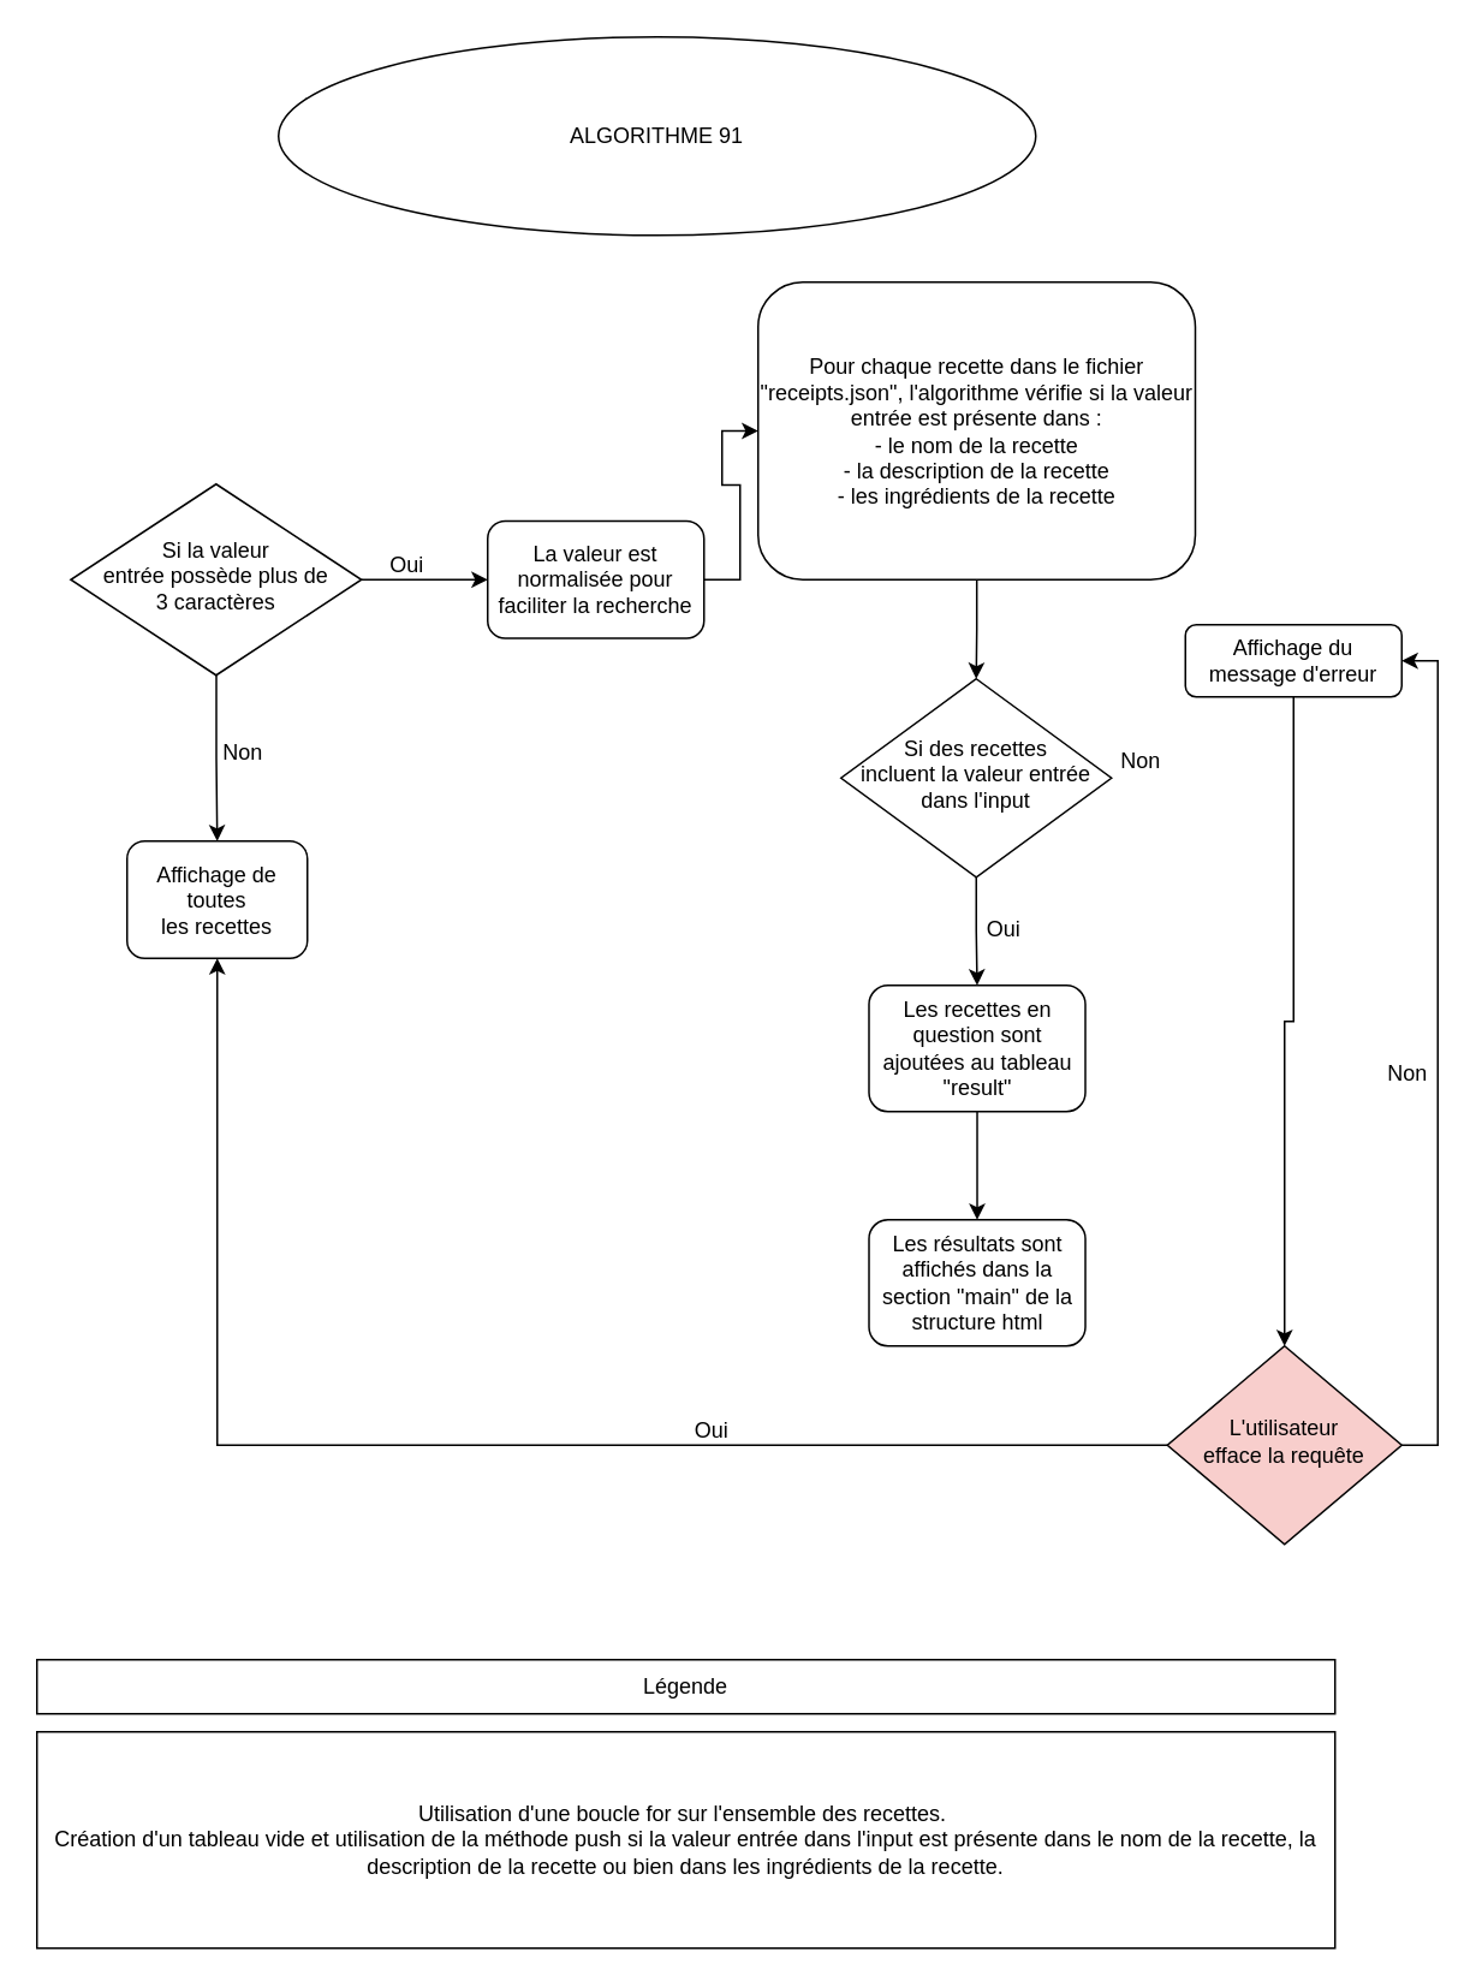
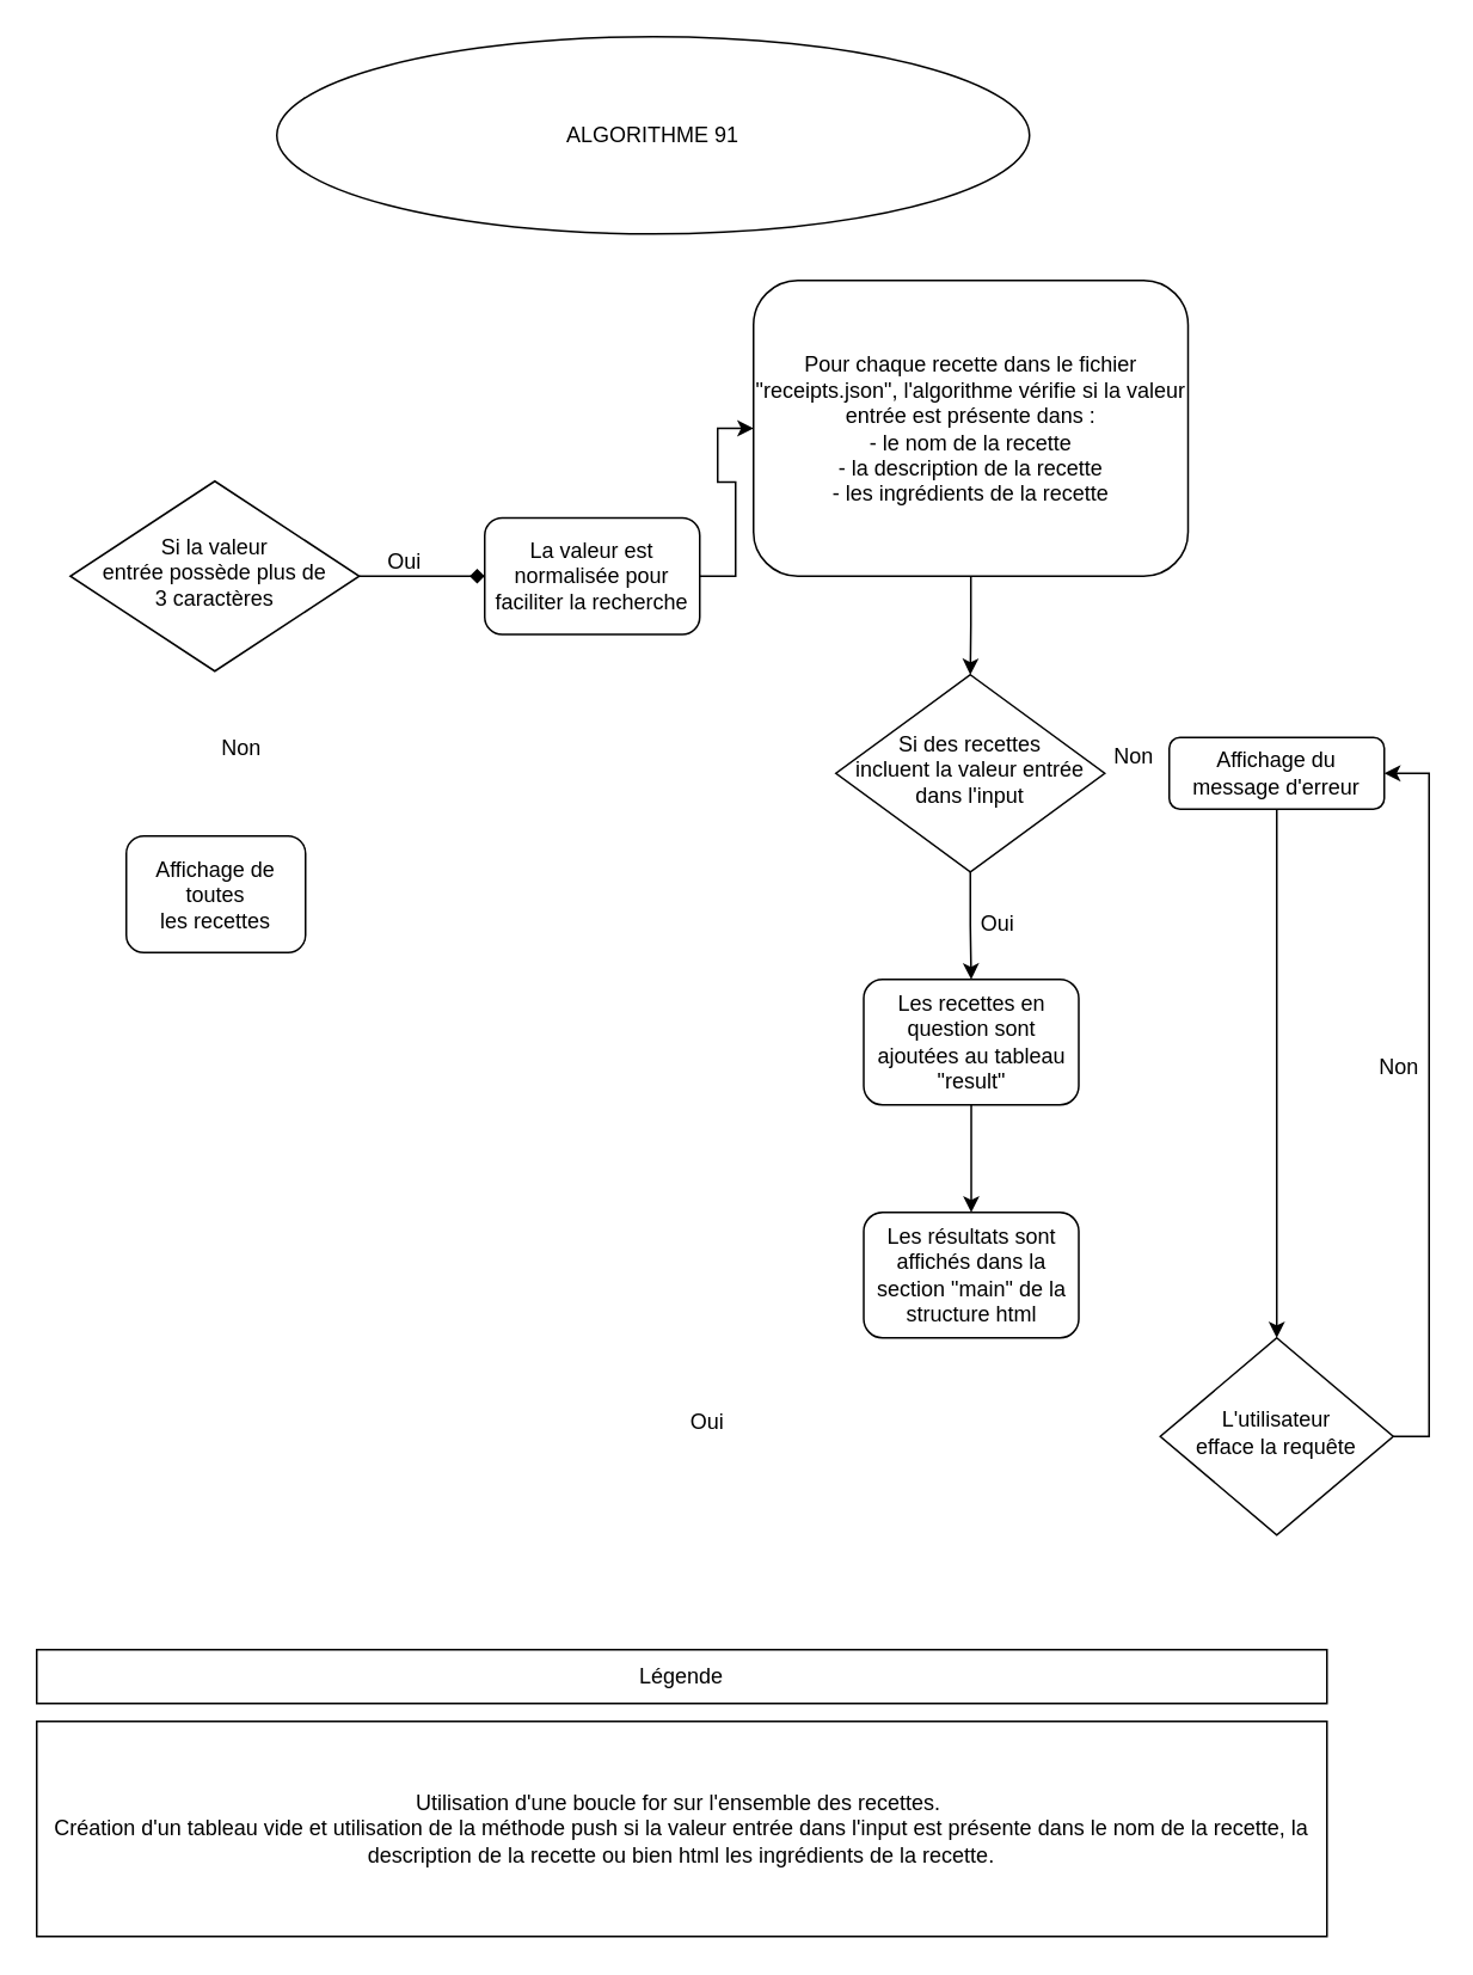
  <mxCell id="0" />
  <mxCell id="1" parent="0" />
- <mxCell id="2" style="edgeStyle=orthogonalEdgeStyle;rounded=0;orthogonalLoop=1;jettySize=auto;html=1;entryX=0;entryY=0.5;entryDx=0;entryDy=0;" edge="1" parent="1" source="4" target="12"><mxGeometry relative="1" as="geometry" /></mxCell>
- <mxCell id="3" style="edgeStyle=orthogonalEdgeStyle;rounded=0;orthogonalLoop=1;jettySize=auto;html=1;entryX=0.5;entryY=0;entryDx=0;entryDy=0;" edge="1" parent="1" source="4" target="13"><mxGeometry relative="1" as="geometry" /></mxCell>
+ <mxCell id="2" style="edgeStyle=orthogonalEdgeStyle;rounded=0;orthogonalLoop=1;jettySize=auto;html=1;entryX=0;entryY=0.5;entryDx=0;entryDy=0;endArrow=diamond;" edge="1" parent="1" source="4" target="12"><mxGeometry relative="1" as="geometry" /></mxCell>
  <mxCell id="4" value="Si la valeur&lt;br&gt;entrée possède plus de&lt;br&gt;3 caractères" style="rhombus;whiteSpace=wrap;html=1;shadow=0;fontFamily=Helvetica;fontSize=12;align=center;strokeWidth=1;spacing=6;spacingTop=-4;" parent="1" vertex="1"><mxGeometry x="38.75" y="268" width="161.25" height="106" as="geometry" /></mxCell>
  <mxCell id="5" style="edgeStyle=orthogonalEdgeStyle;rounded=0;orthogonalLoop=1;jettySize=auto;html=1;entryX=0.5;entryY=0;entryDx=0;entryDy=0;" edge="1" parent="1" source="6" target="16"><mxGeometry relative="1" as="geometry" /></mxCell>
  <mxCell id="6" value="Pour chaque recette dans le fichier &quot;receipts.json&quot;, l'algorithme vérifie si la valeur entrée est présente dans :&lt;br&gt;- le nom de la recette&lt;br&gt;- la description de la recette&lt;br&gt;- les ingrédients de la recette" style="rounded=1;whiteSpace=wrap;html=1;fontSize=12;glass=0;strokeWidth=1;shadow=0;" parent="1" vertex="1"><mxGeometry x="420" y="156" width="242.5" height="165" as="geometry" /></mxCell>
  <mxCell id="7" style="edgeStyle=orthogonalEdgeStyle;rounded=0;orthogonalLoop=1;jettySize=auto;html=1;exitX=1;exitY=0.5;exitDx=0;exitDy=0;entryX=1;entryY=0.5;entryDx=0;entryDy=0;" edge="1" parent="1" source="9" target="18"><mxGeometry relative="1" as="geometry" /></mxCell>
- <mxCell id="8" style="edgeStyle=orthogonalEdgeStyle;rounded=0;orthogonalLoop=1;jettySize=auto;html=1;exitX=0;exitY=0.5;exitDx=0;exitDy=0;entryX=0.5;entryY=1;entryDx=0;entryDy=0;" edge="1" parent="1" source="9" target="13"><mxGeometry relative="1" as="geometry" /></mxCell>
- <mxCell id="9" value="L'utilisateur&lt;br&gt;efface la requête" style="rhombus;whiteSpace=wrap;html=1;shadow=0;fontFamily=Helvetica;fontSize=12;align=center;strokeWidth=1;spacing=6;spacingTop=-4;fillColor=#f8cecc;" parent="1" vertex="1"><mxGeometry x="647" y="746" width="130" height="110" as="geometry" /></mxCell>
+ <mxCell id="9" value="L'utilisateur&lt;br&gt;efface la requête" style="rhombus;whiteSpace=wrap;html=1;shadow=0;fontFamily=Helvetica;fontSize=12;align=center;strokeWidth=1;spacing=6;spacingTop=-4;" parent="1" vertex="1"><mxGeometry x="647" y="746" width="130" height="110" as="geometry" /></mxCell>
  <mxCell id="10" value="Oui&lt;br&gt;" style="text;html=1;align=center;verticalAlign=middle;resizable=0;points=[];autosize=1;strokeColor=none;fillColor=none;" vertex="1" parent="1"><mxGeometry x="210" y="303" width="30" height="20" as="geometry" /></mxCell>
  <mxCell id="11" style="edgeStyle=orthogonalEdgeStyle;rounded=0;orthogonalLoop=1;jettySize=auto;html=1;entryX=0;entryY=0.5;entryDx=0;entryDy=0;" edge="1" parent="1" source="12" target="6"><mxGeometry relative="1" as="geometry"><mxPoint x="440" y="90" as="targetPoint" /></mxGeometry></mxCell>
  <mxCell id="12" value="La valeur est normalisée pour faciliter la recherche" style="rounded=1;whiteSpace=wrap;html=1;fontSize=12;glass=0;strokeWidth=1;shadow=0;" vertex="1" parent="1"><mxGeometry x="270" y="288.5" width="120" height="65" as="geometry" /></mxCell>
  <mxCell id="13" value="Affichage de toutes&lt;br&gt;les recettes" style="rounded=1;whiteSpace=wrap;html=1;fontSize=12;glass=0;strokeWidth=1;shadow=0;" vertex="1" parent="1"><mxGeometry x="70" y="466" width="100" height="65" as="geometry" /></mxCell>
  <mxCell id="14" value="Non" style="text;html=1;align=center;verticalAlign=middle;resizable=0;points=[];autosize=1;strokeColor=none;fillColor=none;" vertex="1" parent="1"><mxGeometry x="114" y="407" width="40" height="20" as="geometry" /></mxCell>
  <mxCell id="15" style="edgeStyle=orthogonalEdgeStyle;rounded=0;orthogonalLoop=1;jettySize=auto;html=1;" edge="1" parent="1" source="16" target="21"><mxGeometry relative="1" as="geometry" /></mxCell>
  <mxCell id="16" value="Si des recettes&lt;br&gt;incluent la valeur entrée dans l'input" style="rhombus;whiteSpace=wrap;html=1;shadow=0;fontFamily=Helvetica;fontSize=12;align=center;strokeWidth=1;spacing=6;spacingTop=-4;" vertex="1" parent="1"><mxGeometry x="466" y="376" width="150" height="110" as="geometry" /></mxCell>
  <mxCell id="17" style="edgeStyle=orthogonalEdgeStyle;rounded=0;orthogonalLoop=1;jettySize=auto;html=1;" edge="1" parent="1" source="18" target="9"><mxGeometry relative="1" as="geometry" /></mxCell>
- <mxCell id="18" value="Affichage du message d'erreur" style="rounded=1;whiteSpace=wrap;html=1;fontSize=12;glass=0;strokeWidth=1;shadow=0;" vertex="1" parent="1"><mxGeometry x="657" y="346" width="120" height="40" as="geometry" /></mxCell>
+ <mxCell id="18" value="Affichage du message d'erreur" style="rounded=1;whiteSpace=wrap;html=1;fontSize=12;glass=0;strokeWidth=1;shadow=0;" vertex="1" parent="1"><mxGeometry x="652" y="411" width="120" height="40" as="geometry" /></mxCell>
  <mxCell id="19" value="Non" style="text;html=1;align=center;verticalAlign=middle;resizable=0;points=[];autosize=1;strokeColor=none;fillColor=none;" vertex="1" parent="1"><mxGeometry x="612" y="412" width="40" height="20" as="geometry" /></mxCell>
  <mxCell id="20" style="edgeStyle=orthogonalEdgeStyle;rounded=0;orthogonalLoop=1;jettySize=auto;html=1;entryX=0.5;entryY=0;entryDx=0;entryDy=0;" edge="1" parent="1" source="21" target="23"><mxGeometry relative="1" as="geometry" /></mxCell>
  <mxCell id="21" value="Les recettes en question sont ajoutées au tableau &quot;result&quot;" style="rounded=1;whiteSpace=wrap;html=1;fontSize=12;glass=0;strokeWidth=1;shadow=0;" vertex="1" parent="1"><mxGeometry x="481.5" y="546" width="120" height="70" as="geometry" /></mxCell>
  <mxCell id="22" value="Oui&lt;br&gt;" style="text;html=1;align=center;verticalAlign=middle;resizable=0;points=[];autosize=1;strokeColor=none;fillColor=none;" vertex="1" parent="1"><mxGeometry x="541" y="505" width="30" height="20" as="geometry" /></mxCell>
  <mxCell id="23" value="Les résultats sont affichés dans la section &quot;main&quot; de la structure html" style="rounded=1;whiteSpace=wrap;html=1;fontSize=12;glass=0;strokeWidth=1;shadow=0;" vertex="1" parent="1"><mxGeometry x="481.51" y="676" width="120" height="70" as="geometry" /></mxCell>
  <mxCell id="24" value="Non" style="text;html=1;align=center;verticalAlign=middle;resizable=0;points=[];autosize=1;strokeColor=none;fillColor=none;" vertex="1" parent="1"><mxGeometry x="760" y="585" width="40" height="20" as="geometry" /></mxCell>
  <mxCell id="25" value="Oui&lt;br&gt;" style="text;html=1;align=center;verticalAlign=middle;resizable=0;points=[];autosize=1;strokeColor=none;fillColor=none;" vertex="1" parent="1"><mxGeometry x="379" y="783" width="30" height="20" as="geometry" /></mxCell>
  <mxCell id="26" value="ALGORITHME 91" style="ellipse;whiteSpace=wrap;html=1;" vertex="1" parent="1"><mxGeometry x="154" y="20" width="420" height="110" as="geometry" /></mxCell>
  <mxCell id="27" value="Légende" style="rounded=0;whiteSpace=wrap;html=1;" vertex="1" parent="1"><mxGeometry x="20" y="920" width="720" height="30" as="geometry" /></mxCell>
- <mxCell id="28" value="Utilisation d'une boucle for sur l'ensemble des recettes.&amp;nbsp;&lt;br&gt;Création d'un tableau vide et utilisation de la méthode push si la valeur entrée dans l'input est présente dans le nom de la recette, la description de la recette ou bien dans les ingrédients de la recette." style="rounded=0;whiteSpace=wrap;html=1;" vertex="1" parent="1"><mxGeometry x="20" y="960" width="720" height="120" as="geometry" /></mxCell>
+ <mxCell id="28" value="Utilisation d'une boucle for sur l'ensemble des recettes.&amp;nbsp;&lt;br&gt;Création d'un tableau vide et utilisation de la méthode push si la valeur entrée dans l'input est présente dans le nom de la recette, la description de la recette ou bien html les ingrédients de la recette." style="rounded=0;whiteSpace=wrap;html=1;" vertex="1" parent="1"><mxGeometry x="20" y="960" width="720" height="120" as="geometry" /></mxCell>
